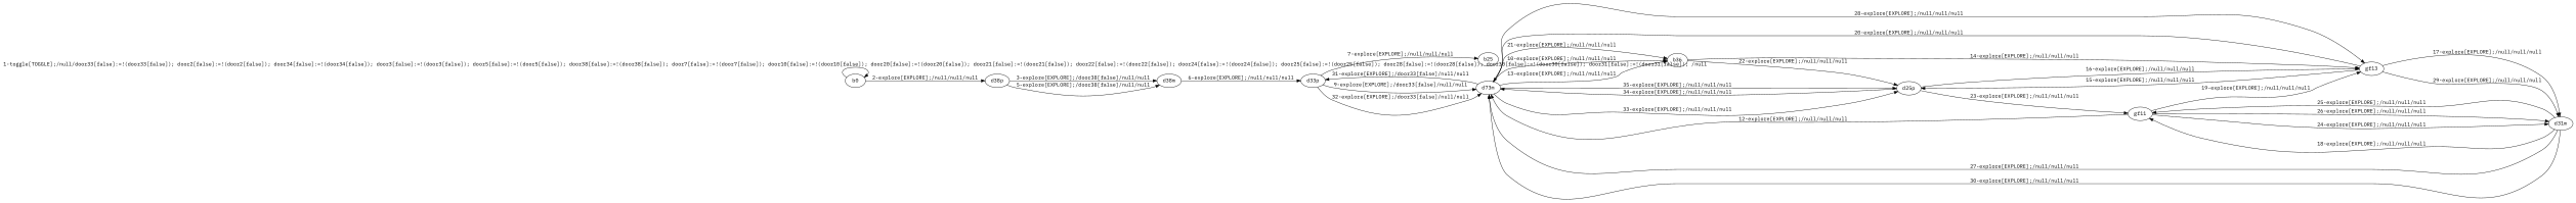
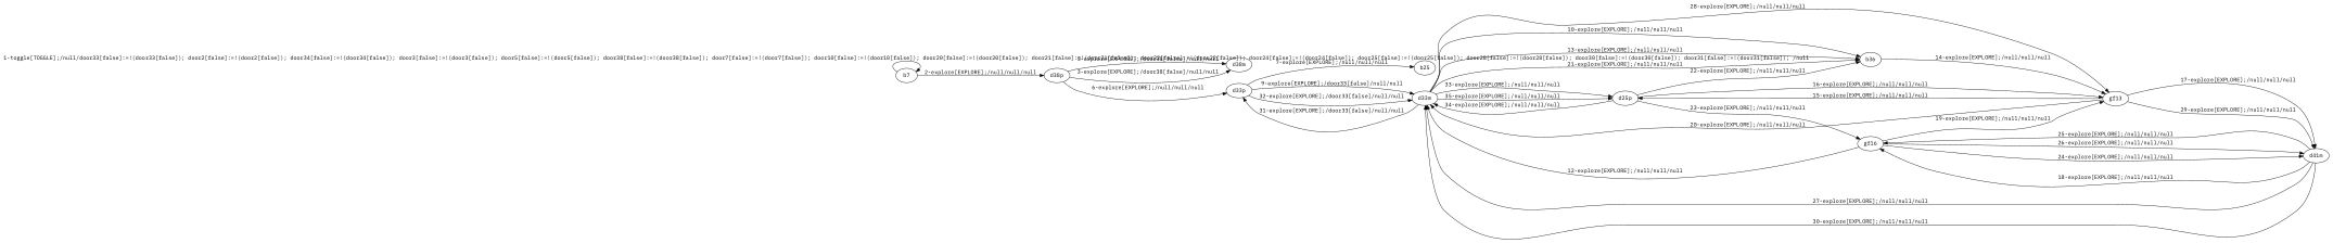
  digraph {
    fontname="IBM Plex Mono"
    rankdir=LR
    node [fontname="IBM Plex Mono"]
    edge [fontname="IBM Plex Mono"]
-   b0
+   b0 [label=b7]
    d38p
    d38m
    d33p
    b25
-   d33m [label=d73m]
+   d33m
    b36
    gf13
    d25p
-   d31m
-   gf11
+   d31m [label=d41m]
+   gf11 [label=gf16]
    b0 -> b0 [label="1-toggle[TOGGLE];/null/door33[false]:=!(door33[false]); door2[false]:=!(door2[false]); door34[false]:=!(door34[false]); door3[false]:=!(door3[false]); door5[false]:=!(door5[false]); door38[false]:=!(door38[false]); door7[false]:=!(door7[false]); door10[false]:=!(door10[false]); door20[false]:=!(door20[false]); door21[false]:=!(door21[false]); door22[false]:=!(door22[false]); door24[false]:=!(door24[false]); door25[false]:=!(door25[false]); door28[false]:=!(door28[false]); door30[false]:=!(door30[false]); door31[false]:=!(door31[false]); /null"]
    b0 -> d38p [label="2-explore[EXPLORE];/null/null/null"]
    d38p -> d38m [label="3-explore[EXPLORE];/door38[false]/null/null"]
    d38p -> d38m [label="5-explore[EXPLORE];/door38[false]/null/null"]
-   d38m -> d33p [label="6-explore[EXPLORE];/null/null/null"]
+   d38p -> d33p [label="6-explore[EXPLORE];/null/null/null"]
    d33p -> b25 [label="7-explore[EXPLORE];/null/null/null"]
    d33p -> d33m [label="9-explore[EXPLORE];/door33[false]/null/null"]
    d33p -> d33m [label="32-explore[EXPLORE];/door33[false]/null/null"]
    d33m -> d33p [label="31-explore[EXPLORE];/door33[false]/null/null"]
    d33m -> b36 [label="10-explore[EXPLORE];/null/null/null"]
    d33m -> b36 [label="13-explore[EXPLORE];/null/null/null"]
    d33m -> b36 [label="21-explore[EXPLORE];/null/null/null"]
    d33m -> gf13 [label="28-explore[EXPLORE];/null/null/null"]
    d33m -> d25p [label="33-explore[EXPLORE];/null/null/null"]
    d33m -> d25p [label="35-explore[EXPLORE];/null/null/null"]
    b36 -> gf13 [label="14-explore[EXPLORE];/null/null/null"]
-   b36 -> d25p [label="22-explore[EXPLORE];/null/null/null"]
+   d25p -> b36 [label="22-explore[EXPLORE];/null/null/null"]
    gf13 -> d33m [label="20-explore[EXPLORE];/null/null/null"]
    gf13 -> d25p [label="15-explore[EXPLORE];/null/null/null"]
    gf13 -> d31m [label="17-explore[EXPLORE];/null/null/null"]
    gf13 -> d31m [label="29-explore[EXPLORE];/null/null/null"]
    d25p -> d33m [label="34-explore[EXPLORE];/null/null/null"]
    d25p -> gf13 [label="16-explore[EXPLORE];/null/null/null"]
    d25p -> gf11 [label="23-explore[EXPLORE];/null/null/null"]
    d31m -> d33m [label="27-explore[EXPLORE];/null/null/null"]
    d31m -> d33m [label="30-explore[EXPLORE];/null/null/null"]
    d31m -> gf11 [label="18-explore[EXPLORE];/null/null/null"]
    d31m -> gf11 [label="25-explore[EXPLORE];/null/null/null"]
    gf11 -> d33m [label="12-explore[EXPLORE];/null/null/null"]
    gf11 -> gf13 [label="19-explore[EXPLORE];/null/null/null"]
    gf11 -> d31m [label="24-explore[EXPLORE];/null/null/null"]
    gf11 -> d31m [label="26-explore[EXPLORE];/null/null/null"]
  }
